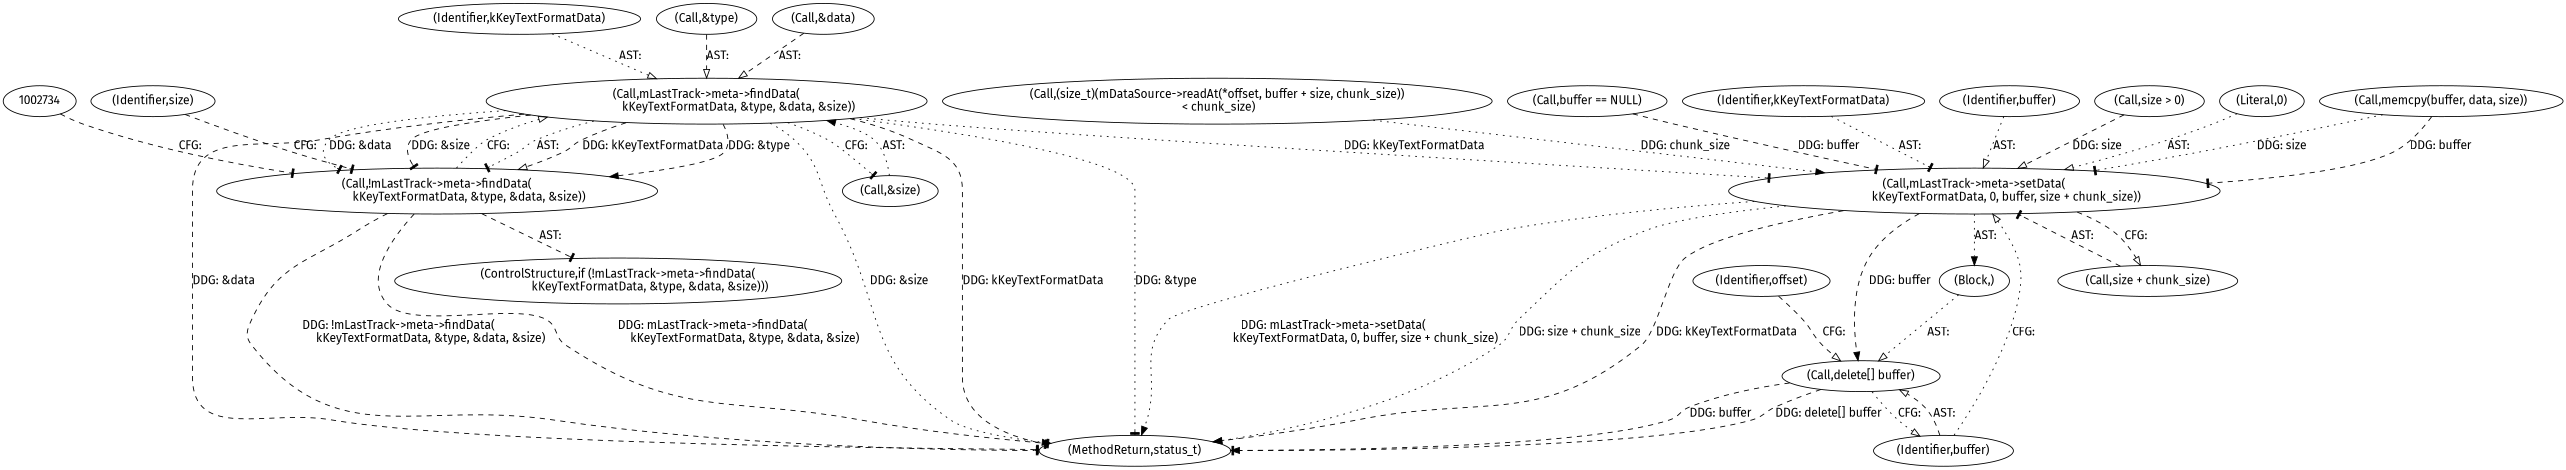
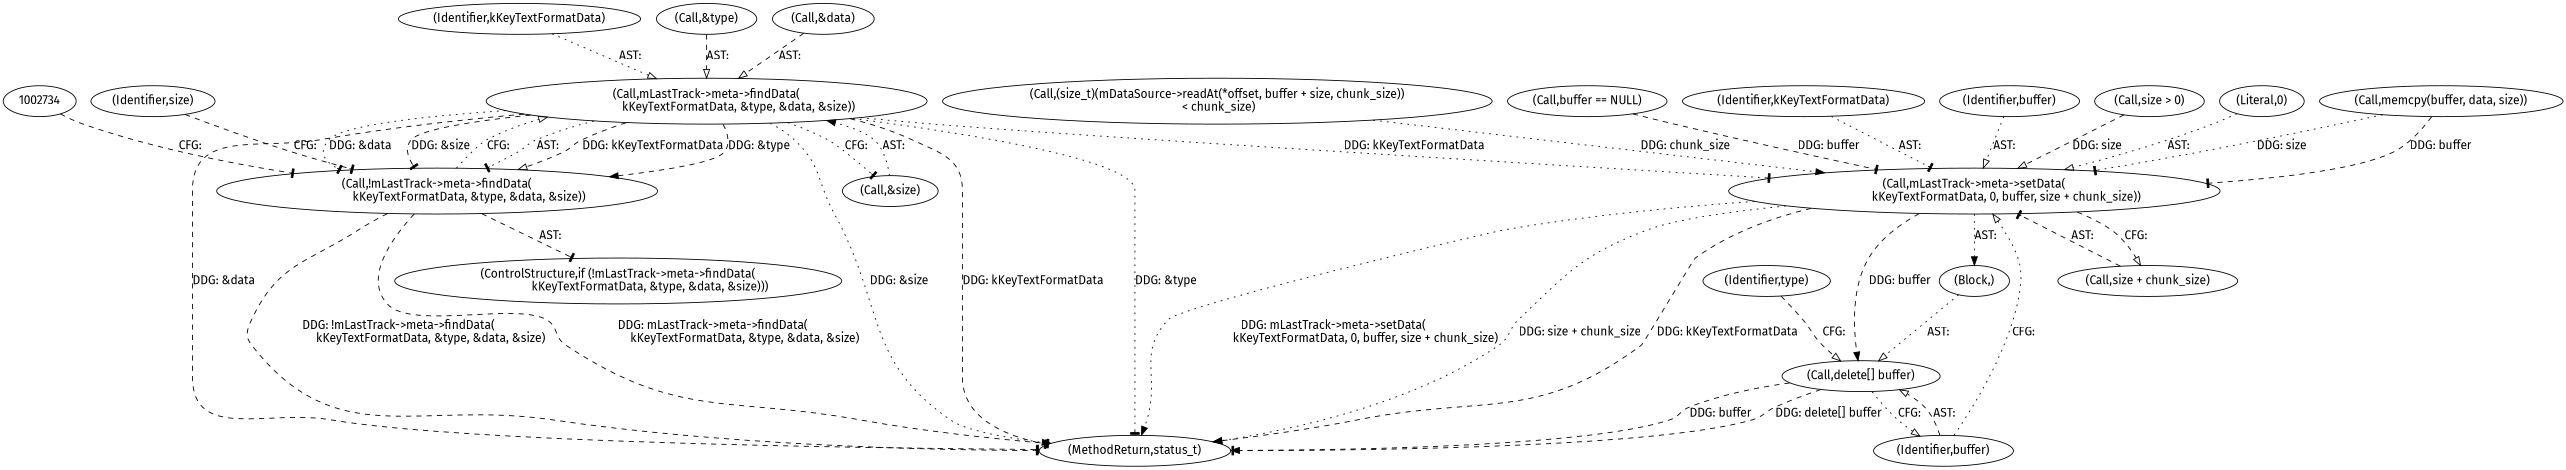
  digraph {
    fontname="Fira Sans"
    node [fontname="Fira Sans"]
    edge [arrowhead=tee fontname="Fira Sans" style=dashed]
    n1 [label="(Call,mLastTrack->meta->findData(\n                    kKeyTextFormatData, &type, &data, &size))"]
    n2 [label="(Call,!mLastTrack->meta->findData(\n                    kKeyTextFormatData, &type, &data, &size))"]
    n3 [label="(Call,mLastTrack->meta->setData(\n                    kKeyTextFormatData, 0, buffer, size + chunk_size))"]
    n4 [label="(Call,&size)"]
    n5 [label="(MethodReturn,status_t)"]
    n6 [label="(ControlStructure,if (!mLastTrack->meta->findData(\n                    kKeyTextFormatData, &type, &data, &size)))"]
    n7 [label="(Call,delete[] buffer)"]
    n8 [label="(Call,size + chunk_size)"]
    n9 [label="(Block,)"]
    n10 [label="(Identifier,buffer)"]
    n11 [label="(Call,size > 0)"]
    n12 [label="(Identifier,kKeyTextFormatData)"]
    n13 [label="(Literal,0)"]
    n14 [label="(Call,memcpy(buffer, data, size))"]
    n15 [label="(Call,(size_t)(mDataSource->readAt(*offset, buffer + size, chunk_size))\n < chunk_size)"]
    n16 [label="(Call,&type)"]
-   n17 [label="(Identifier,offset)"]
+   n17 [label="(Identifier,type)"]
    n18 [label="(Call,buffer == NULL)"]
    n19 [label="(Identifier,kKeyTextFormatData)"]
    n20 [label="(Identifier,size)"]
    n21 [label="(Call,&data)"]
    n22 [label="(Identifier,buffer)"]
    1002734
    n1 -> n2 [label="AST: " style=dotted]
    n1 -> n2 [arrowhead=onormal label="DDG: kKeyTextFormatData"]
    n1 -> n2 [arrowhead=normal label="DDG: &type"]
    n1 -> n2 [label="DDG: &data" style=dotted]
    n1 -> n2 [label="DDG: &size"]
    n1 -> n3 [label="DDG: kKeyTextFormatData" style=dotted]
    n1 -> n4 [label="CFG: " style=dotted]
    n1 -> n5 [arrowhead=normal label="DDG: &size" style=dotted]
    n1 -> n5 [label="DDG: &type" style=dotted]
    n1 -> n5 [label="DDG: &data"]
    n1 -> n5 [label="DDG: kKeyTextFormatData"]
    n2 -> n1 [arrowhead=onormal label="CFG: " style=dotted]
    n2 -> n5 [label="DDG: !mLastTrack->meta->findData(\n                    kKeyTextFormatData, &type, &data, &size)"]
    n2 -> n5 [label="DDG: mLastTrack->meta->findData(\n                    kKeyTextFormatData, &type, &data, &size)"]
    n2 -> n6 [label="AST: "]
    n3 -> n5 [arrowhead=normal label="DDG: mLastTrack->meta->setData(\n                    kKeyTextFormatData, 0, buffer, size + chunk_size)" style=dotted]
    n3 -> n5 [arrowhead=normal label="DDG: size + chunk_size" style=dotted]
    n3 -> n5 [arrowhead=onormal label="DDG: kKeyTextFormatData"]
    n3 -> n7 [arrowhead=normal label="DDG: buffer"]
    n3 -> n8 [arrowhead=onormal label="CFG: "]
    n3 -> n9 [arrowhead=normal label="AST: " style=dotted]
    n4 -> n1 [arrowhead=normal label="AST: " style=dotted]
    n7 -> n5 [arrowhead=normal label="DDG: buffer"]
    n7 -> n5 [label="DDG: delete[] buffer"]
    n7 -> n10 [arrowhead=onormal label="CFG: " style=dotted]
    n8 -> n3 [label="AST: "]
    n9 -> n7 [arrowhead=onormal label="AST: " style=dotted]
    n10 -> n3 [arrowhead=onormal label="CFG: " style=dotted]
    n10 -> n7 [arrowhead=onormal label="AST: "]
    n11 -> n3 [arrowhead=onormal label="DDG: size"]
    n12 -> n1 [arrowhead=onormal label="AST: " style=dotted]
    n13 -> n3 [arrowhead=onormal label="AST: " style=dotted]
    n14 -> n3 [label="DDG: buffer"]
    n14 -> n3 [label="DDG: size" style=dotted]
    n15 -> n3 [arrowhead=normal label="DDG: chunk_size" style=dotted]
    n16 -> n1 [arrowhead=onormal label="AST: "]
    n17 -> n7 [arrowhead=onormal label="CFG: "]
    n18 -> n3 [label="DDG: buffer"]
    n19 -> n3 [label="AST: " style=dotted]
    n20 -> n2 [label="CFG: "]
    n21 -> n1 [arrowhead=onormal label="AST: "]
    n22 -> n3 [arrowhead=onormal label="AST: " style=dotted]
    1002734 -> n2 [label="CFG: "]
  }
